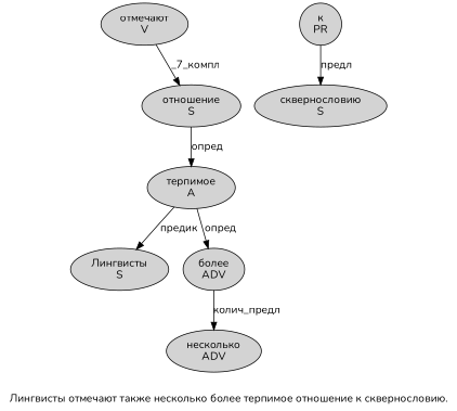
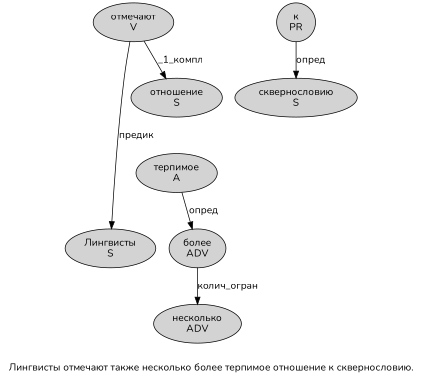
  digraph {
    fontname=Nunito
    label="Лингвисты отмечают также несколько более терпимое отношение к сквернословию."
    node [fillcolor=lightgray fontname=Nunito penwidth=1 shape=ellipse style=filled]
    edge [fontname=Nunito]
    n1 [label="Лингвисты\nS"]
    n2 [label="отмечают\nV"]
    n3 [label="отношение\nS"]
    n4 [label="терпимое\nA"]
    n5 [label="несколько\nADV"]
    n6 [label="более\nADV"]
    n7 [label="к\nPR"]
    n8 [label="сквернословию\nS"]
-   n4 -> n1 [label="предик"]
-   n2 -> n3 [label="_7_компл"]
-   n3 -> n4 [label="опред"]
+   n2 -> n1 [label="предик"]
+   n2 -> n3 [label="_1_компл"]
    n4 -> n6 [label="опред"]
-   n6 -> n5 [label="колич_предл"]
-   n7 -> n8 [label="предл"]
+   n6 -> n5 [label="колич_огран"]
+   n7 -> n8 [label="опред"]
  }
